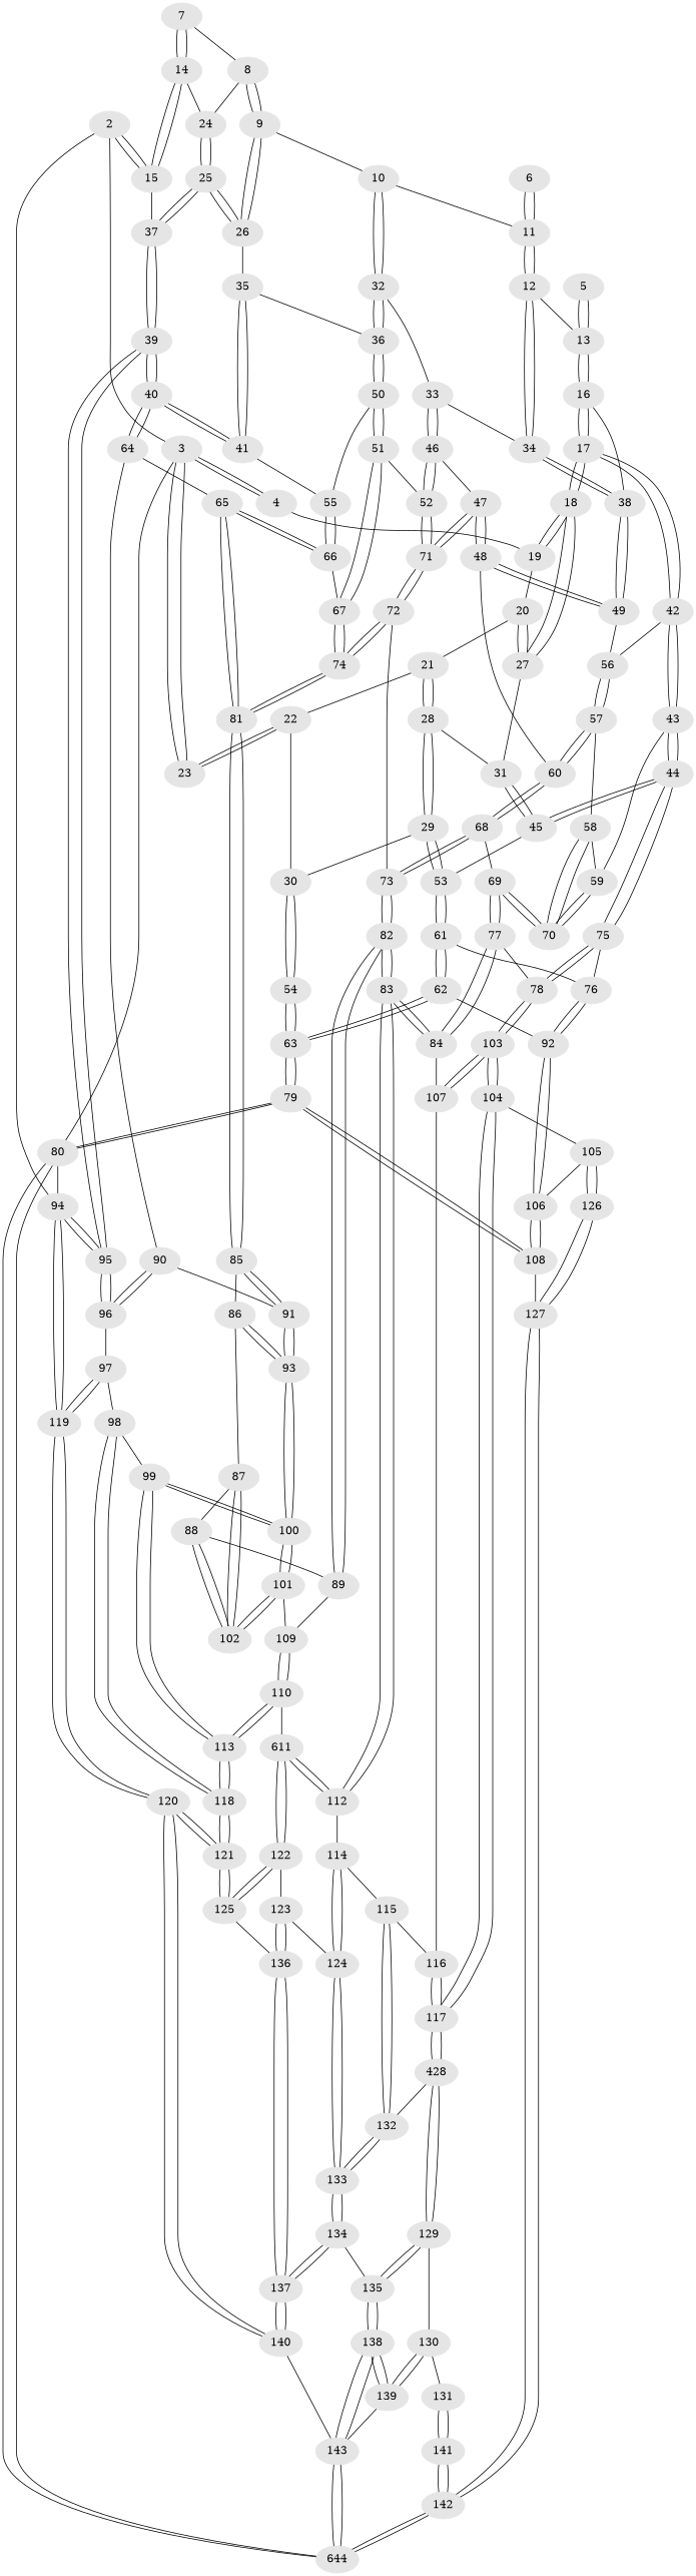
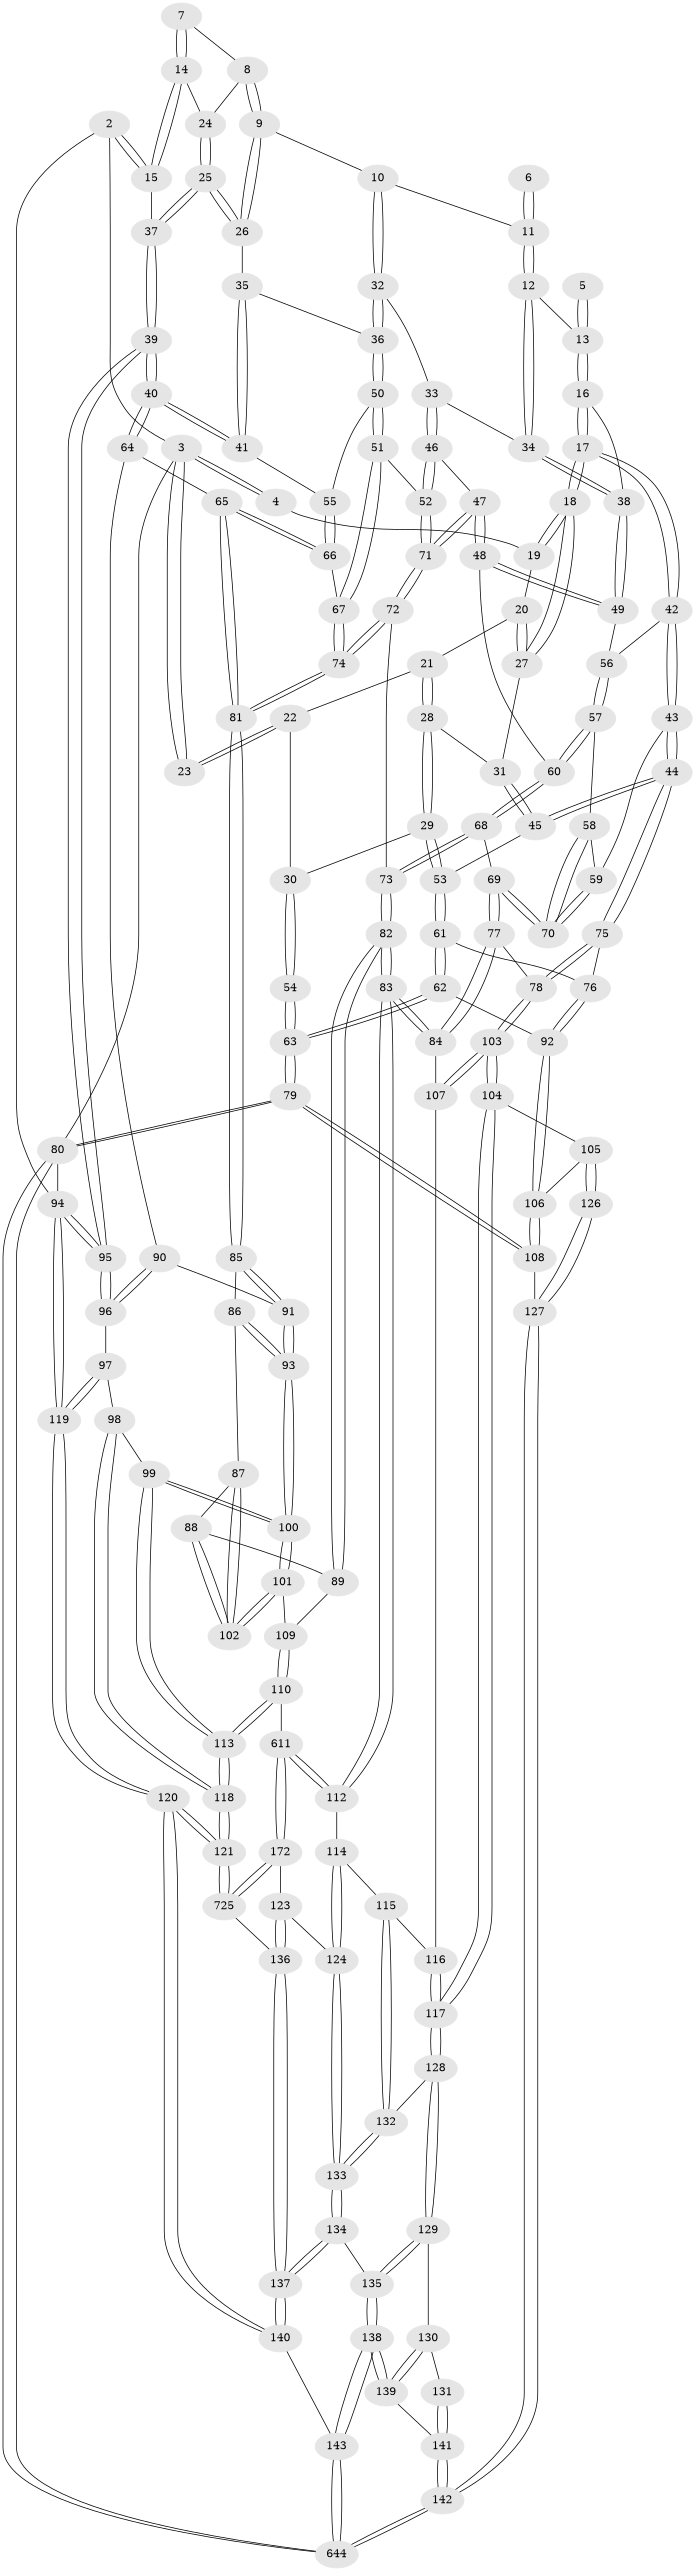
  graph {
    node [color=gray90 style=filled]
    2
    3
    15
    94
    7
    8
    14
    4
    23
    80
    37
    95
    119
    19
    n15 [label=644]
    5
    13
    20
    6
    11
    16
    12
    9
    24
    10
    26
    25
    32
    35
    33
    36
    34
    38
    17
    39
    18
    42
    49
    27
    43
    56
    31
    21
    22
    28
    30
    29
    54
    63
    41
    45
    53
    61
    46
    50
    47
    52
    55
    51
    40
    64
    96
    65
    90
    66
    44
    59
    57
    75
    70
    76
    78
    48
    71
    60
    72
    68
    67
    74
    62
    79
    58
    69
    73
    92
    106
    108
    81
    91
    85
    77
    82
    84
    83
    89
    103
    107
    104
    127
    86
    112
    109
    114
    116
    87
    93
    88
    102
    100
    110
    97
    101
    120
    98
    99
    118
    113
    121
    105
    117
    126
-   128 [label=428]
+   128
    142
    n124 [label=611]
-   122
-   125
+   122 [label=172]
+   125 [label=725]
    123
    115
    124
    132
    133
    129
    140
    143
    136
    137
    134
    131
    141
    130
    135
    139
    138
    2 -- 3
    2 -- 15
    2 -- 15
    2 -- 94
    3 -- 4
    3 -- 4
    3 -- 23
    3 -- 23
    3 -- 80
    15 -- 37
    94 -- 95
    94 -- 95
    94 -- 119
    94 -- 119
    7 -- 8
    7 -- 14
    7 -- 14
    8 -- 9
    8 -- 9
    8 -- 24
    14 -- 15
    14 -- 15
    14 -- 24
    4 -- 19
    80 -- 94
    80 -- n15
    80 -- n15
    37 -- 39
    37 -- 39
    95 -- 96
    95 -- 96
    119 -- 120
    119 -- 120
    19 -- 20
    5 -- 13
    5 -- 13
    13 -- 16
    13 -- 16
    20 -- 27
    20 -- 27
    20 -- 21
    6 -- 11
    6 -- 11
    11 -- 12
    11 -- 12
    16 -- 38
    16 -- 17
    16 -- 17
    12 -- 13
    12 -- 34
    12 -- 34
    9 -- 10
    9 -- 26
    9 -- 26
    24 -- 25
    24 -- 25
    10 -- 11
    10 -- 32
    10 -- 32
    26 -- 35
    25 -- 37
    25 -- 37
    25 -- 26
    25 -- 26
    32 -- 33
    32 -- 36
    32 -- 36
    35 -- 36
    35 -- 41
    35 -- 41
    33 -- 34
    33 -- 46
    33 -- 46
    36 -- 50
    36 -- 50
    34 -- 38
    34 -- 38
    38 -- 49
    38 -- 49
    17 -- 18
    17 -- 18
    17 -- 42
    17 -- 42
    39 -- 95
    39 -- 95
    39 -- 40
    39 -- 40
    18 -- 19
    18 -- 19
    18 -- 27
    18 -- 27
    42 -- 43
    42 -- 43
    42 -- 56
    49 -- 56
    27 -- 31
    43 -- 44
    43 -- 44
    43 -- 59
    56 -- 57
    56 -- 57
    31 -- 45
    31 -- 45
    21 -- 22
    21 -- 28
    21 -- 28
    22 -- 23
    22 -- 23
    22 -- 30
    28 -- 31
    28 -- 29
    28 -- 29
    30 -- 54
    30 -- 54
    29 -- 30
    29 -- 53
    29 -- 53
    54 -- 63
    54 -- 63
    63 -- 79
    63 -- 79
    41 -- 55
    45 -- 53
    53 -- 61
    53 -- 61
    61 -- 76
    61 -- 62
    61 -- 62
    46 -- 47
    46 -- 52
    46 -- 52
    50 -- 55
    50 -- 51
    50 -- 51
    47 -- 48
    47 -- 48
    47 -- 71
    47 -- 71
    52 -- 71
    52 -- 71
    55 -- 66
    55 -- 66
    51 -- 52
    51 -- 67
    51 -- 67
    40 -- 41
    40 -- 41
    40 -- 64
    40 -- 64
    64 -- 65
    64 -- 90
    96 -- 97
    65 -- 66
    65 -- 66
    65 -- 81
    65 -- 81
    90 -- 96
    90 -- 96
    90 -- 91
    66 -- 67
    44 -- 45
    44 -- 45
    44 -- 75
    44 -- 75
    59 -- 70
    59 -- 70
    57 -- 60
    57 -- 60
    57 -- 58
    75 -- 76
    75 -- 78
    75 -- 78
    76 -- 92
    76 -- 92
    78 -- 103
    78 -- 103
    48 -- 49
    48 -- 49
    48 -- 60
    71 -- 72
    71 -- 72
    60 -- 68
    60 -- 68
    72 -- 74
    72 -- 74
    72 -- 73
    68 -- 69
    68 -- 73
    68 -- 73
    67 -- 74
    67 -- 74
    74 -- 81
    74 -- 81
    62 -- 63
    62 -- 63
    62 -- 92
    79 -- 80
    79 -- 80
    79 -- 108
    79 -- 108
    58 -- 59
    58 -- 70
    58 -- 70
    69 -- 70
    69 -- 70
    69 -- 77
    69 -- 77
    73 -- 82
    73 -- 82
    92 -- 106
    92 -- 106
    106 -- 108
    106 -- 108
    108 -- 127
    81 -- 85
    81 -- 85
    91 -- 93
    91 -- 93
    85 -- 91
    85 -- 91
    85 -- 86
    77 -- 78
    77 -- 84
    77 -- 84
    82 -- 83
    82 -- 83
    82 -- 89
    82 -- 89
    84 -- 107
    83 -- 84
    83 -- 84
    83 -- 112
    83 -- 112
    89 -- 109
    103 -- 107
    103 -- 107
    103 -- 104
    103 -- 104
    107 -- 116
    104 -- 105
    104 -- 117
    104 -- 117
    127 -- 142
    127 -- 142
    86 -- 87
    86 -- 93
    86 -- 93
    112 -- 114
    109 -- 110
    109 -- 110
    114 -- 115
    114 -- 124
    114 -- 124
    116 -- 117
    116 -- 117
    87 -- 88
    87 -- 102
    87 -- 102
    93 -- 100
    93 -- 100
    88 -- 89
    88 -- 102
    88 -- 102
    100 -- 101
    100 -- 101
    110 -- 113
    110 -- 113
    110 -- n124
    97 -- 119
    97 -- 119
    97 -- 98
    101 -- 109
    101 -- 102
    101 -- 102
    120 -- 121
    120 -- 121
    120 -- 140
    120 -- 140
    98 -- 99
    98 -- 118
    98 -- 118
    99 -- 100
    99 -- 100
    99 -- 113
    99 -- 113
    118 -- 121
    118 -- 121
    113 -- 118
    113 -- 118
    121 -- 125
    121 -- 125
    105 -- 106
    105 -- 126
    105 -- 126
    117 -- 128
    117 -- 128
    126 -- 127
    126 -- 127
    128 -- 132
    128 -- 129
    128 -- 129
    142 -- n15
    142 -- n15
    n124 -- 112
    n124 -- 112
    n124 -- 122
    n124 -- 122
    122 -- 125
    122 -- 125
    122 -- 123
    125 -- 136
    123 -- 124
    123 -- 136
    123 -- 136
    115 -- 116
    115 -- 132
    115 -- 132
    124 -- 133
    124 -- 133
    132 -- 133
    132 -- 133
    133 -- 134
    133 -- 134
    129 -- 130
    129 -- 135
    129 -- 135
    140 -- 143
    143 -- n15
    143 -- n15
    136 -- 137
    136 -- 137
    137 -- 140
    137 -- 140
    134 -- 137
    134 -- 137
    134 -- 135
    131 -- 141
    131 -- 141
    141 -- 142
    141 -- 142
    130 -- 131
    130 -- 139
    130 -- 139
    135 -- 138
    135 -- 138
-   139 -- 143
+   139 -- 141
    138 -- 143
    138 -- 143
    138 -- 139
    138 -- 139
  }
